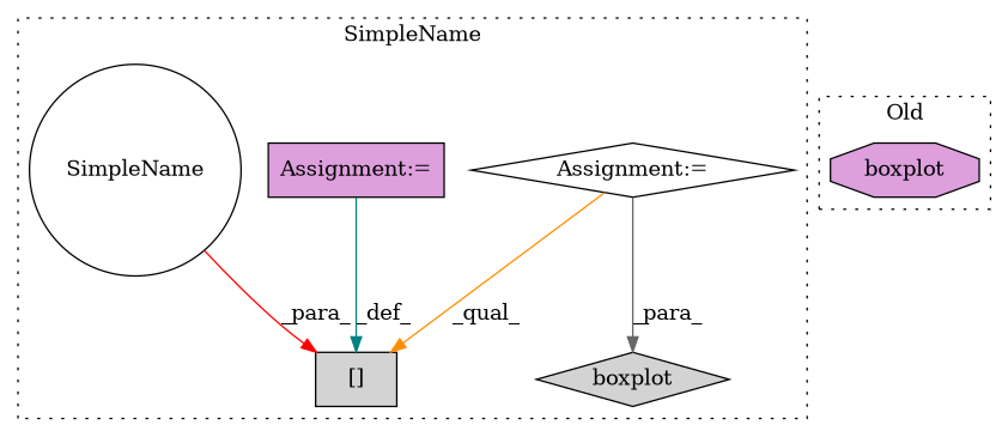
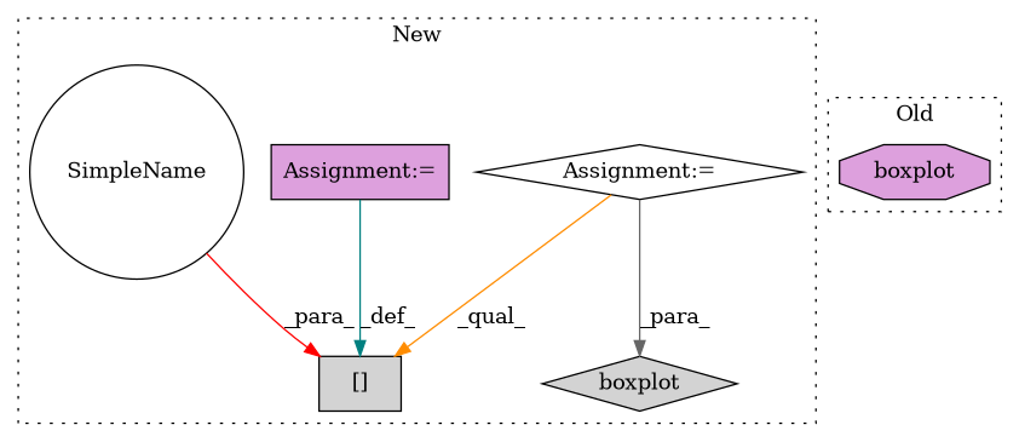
  digraph {
    node [a=32 l="8,1" shape=diamond style=filled fillcolor=lightgrey]
    n1 [label=boxplot s="2782,2822"]
    n2 [a=7 l=1 label="Assignment:=" s=2338 fillcolor=white]
    n3 [a=2 l="11,1" label="[]" s="2734,2751" shape=box]
    n4 [a=7 l=1 label="Assignment:=" s=2752 shape=box fillcolor=plum]
    n5 [a=42 l=6 label=SimpleName s=2745 shape=circle fillcolor=white]
    n6 [label=boxplot s="2820,2844" shape=octagon fillcolor=plum]
    subgraph cluster_1 {
-     label=SimpleName
+     label=New
      style=dotted
      n1
      n2
      n3
      n4
      n5
    }
    subgraph cluster_2 {
      label=Old
      style=dotted
      n6
    }
    n2 -> n1 [label=_para_ color=gray40]
    n2 -> n3 [label=_qual_ color=darkorange]
    n4 -> n3 [label=_def_ color=teal]
    n5 -> n3 [label=_para_ color=red]
  }
